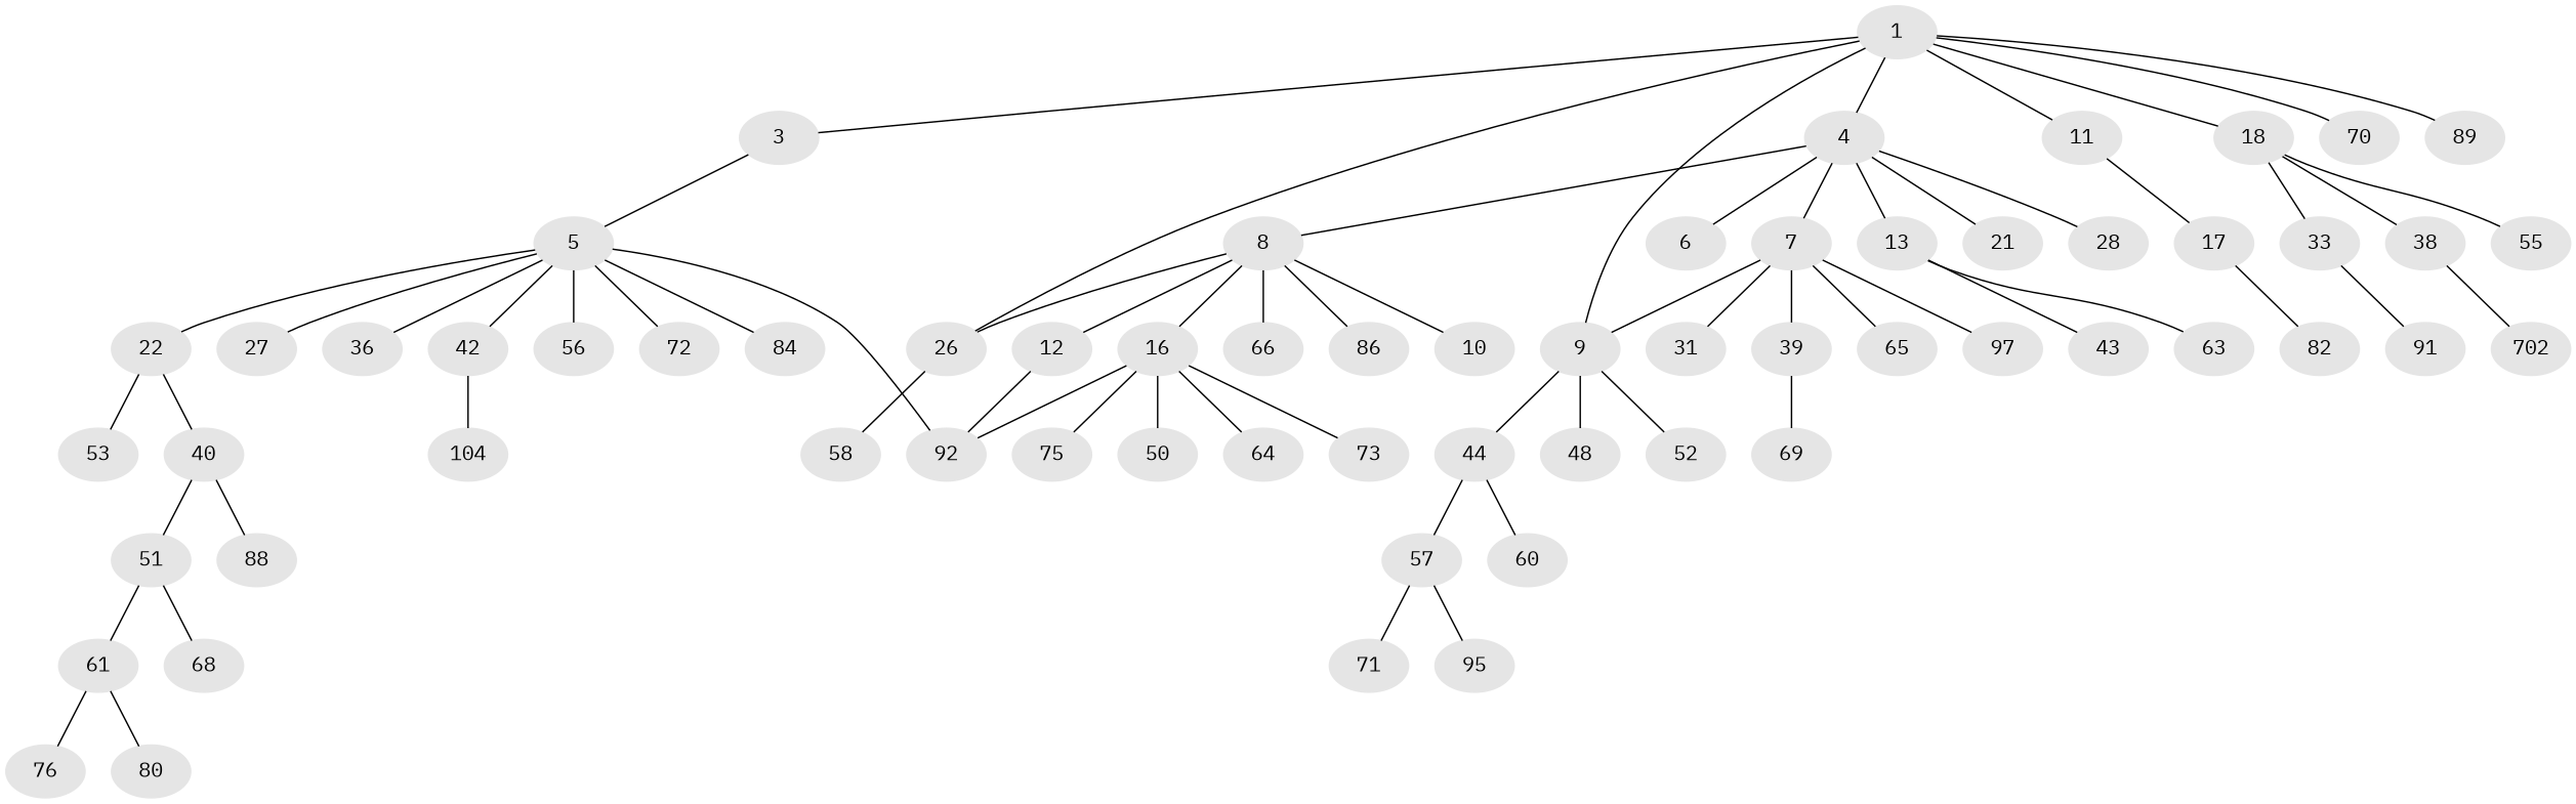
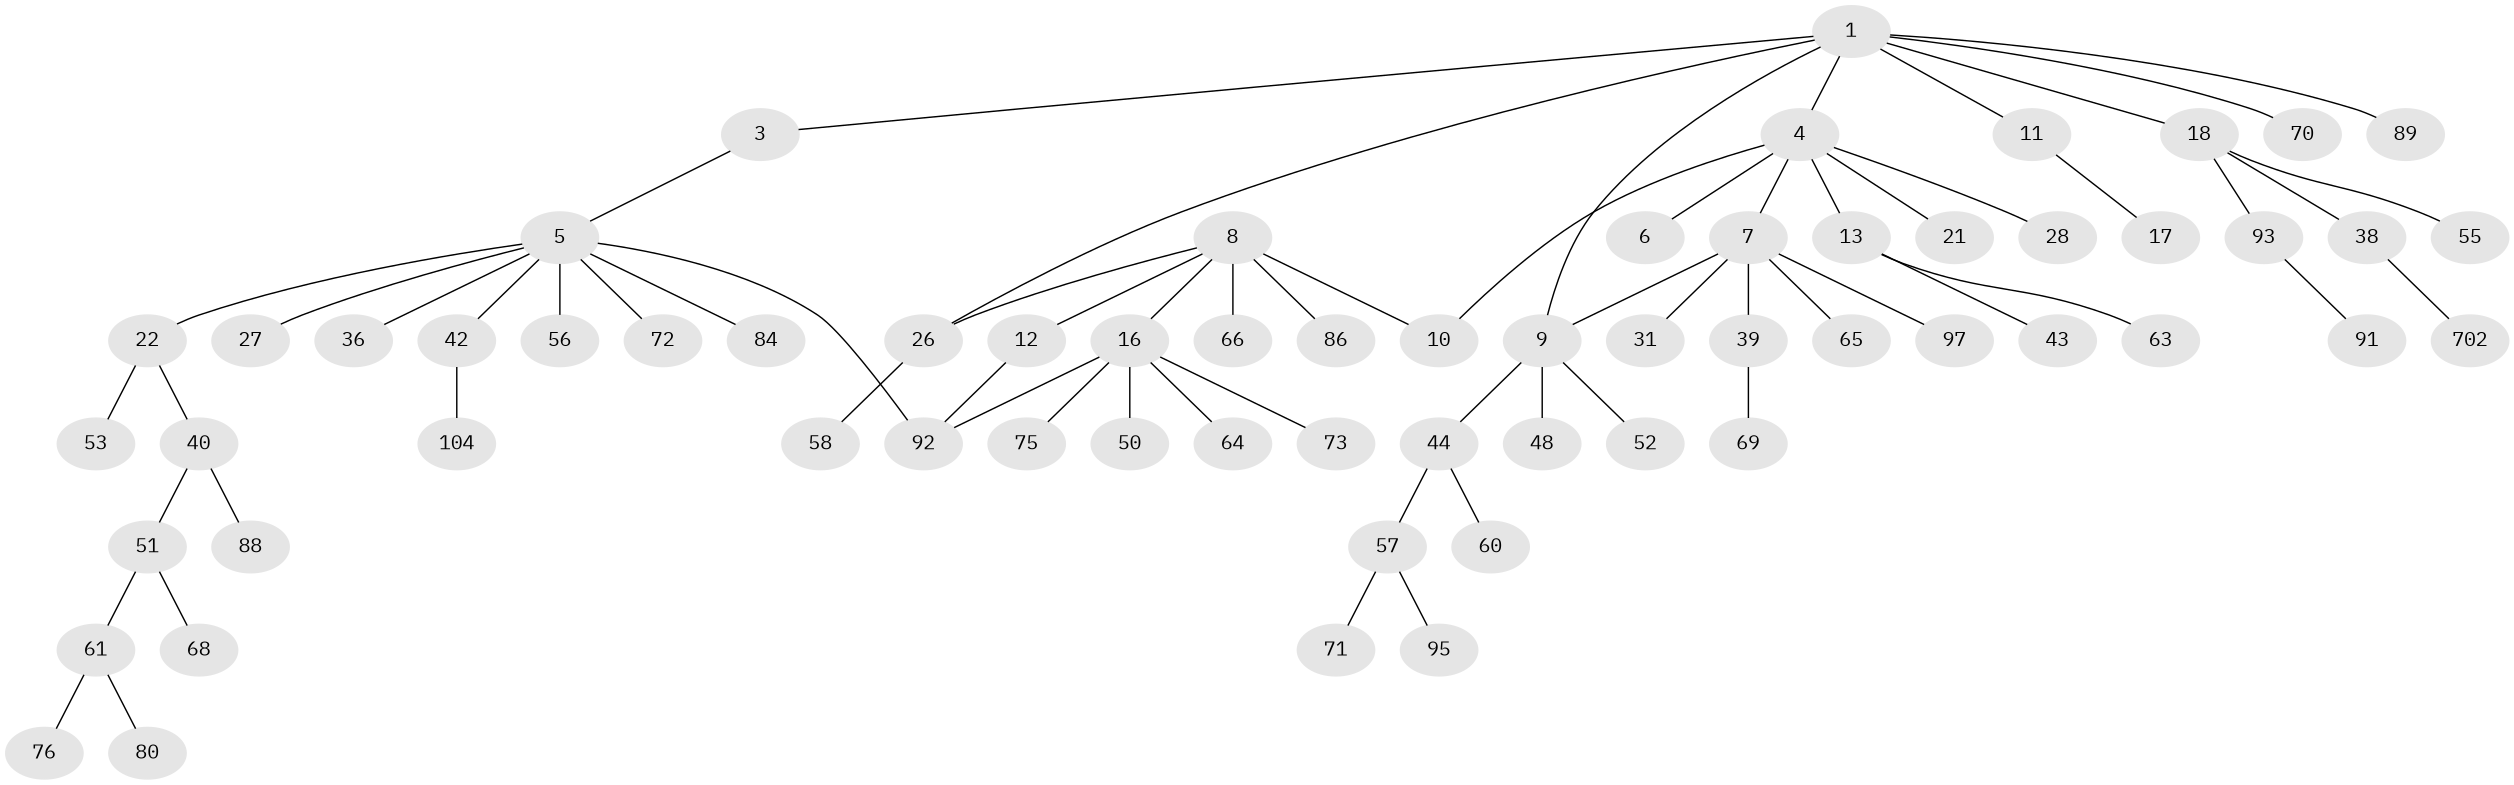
  graph {
    fontname="IBM Plex Mono"
    node [color=gray90 fontname="IBM Plex Mono" style=filled]
    edge [fontname="IBM Plex Mono"]
    1 [super="+2"]
    3
    4 [super="+19"]
    9 [super="+90+32+23"]
    11
    18 [super="+93+20"]
    26 [super="+98+83+30+46"]
    70
    89
    5 [super="+45+14"]
    6
    7
    8
    13 [super="+47"]
    21
    28
    44
    48
    52
    17 [super="+62"]
-   33 [super="+41"]
+   33 [super="+41" label=93]
    38
    55
    58
    22
    27
    36
    42
    56
    72
    84
    92 [super="+101"]
    31 [super="+81"]
    39
    65
    97
    10
    12
    16 [super="+25+99+29+24"]
    66
    86
    43 [super="+54"]
    63
    40
    53
    104
    69 [super="+94"]
    50
    64
    73
    75 [super="+77"]
    57
    60
-   82
    91
    n56 [label=702]
    n57 [label=51 super="+78"]
    88
    61
    68
    71
    n62 [label=95]
    76
    80 [super="+105"]
    1 -- 3
    1 -- 4
    1 -- 9
    1 -- 11
    1 -- 18
    1 -- 26
    1 -- 70
    1 -- 89
    3 -- 5
    4 -- 6
    4 -- 7
-   4 -- 8
+   4 -- 10
    4 -- 13
    4 -- 21
    4 -- 28
    9 -- 44
    9 -- 48
    9 -- 52
    11 -- 17
    18 -- 33
    18 -- 38
    18 -- 55
    26 -- 58
    5 -- 22
    5 -- 27
    5 -- 36
    5 -- 42
    5 -- 56
    5 -- 72
    5 -- 84
    5 -- 92
    7 -- 9
    7 -- 31
    7 -- 39
    7 -- 65
    7 -- 97
    8 -- 26
    8 -- 10
    8 -- 12
    8 -- 16
    8 -- 66
    8 -- 86
    13 -- 43
    13 -- 63
    44 -- 57
    44 -- 60
-   17 -- 82
    33 -- 91
    38 -- n56
    22 -- 40
    22 -- 53
    42 -- 104
    39 -- 69
    12 -- 92
    16 -- 92
    16 -- 50
    16 -- 64
    16 -- 73
    16 -- 75
    40 -- n57
    40 -- 88
    57 -- 71
    57 -- n62
    n57 -- 61
    n57 -- 68
    61 -- 76
    61 -- 80
  }
